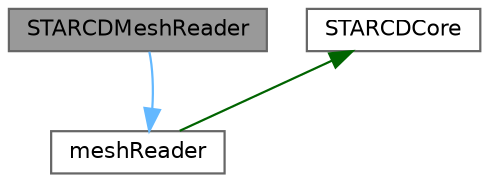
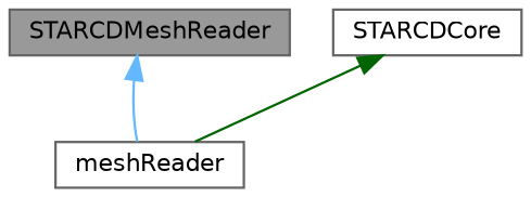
  digraph {
    node [color=gray40 fillcolor=white fontname=Helvetica fontsize=10 shape=box style=filled]
    edge [dir=back fontname=Helvetica fontsize=10 labelfontname=Helvetica labelfontsize=10 style=solid]
    n1 [fillcolor=grey60 fontcolor=black height=0.2 label=STARCDMeshReader width=0.4]
    n2 [height=0.2 label=meshReader width=0.4]
    n3 [height=0.2 label=STARCDCore width=0.4]
-   n2 -> n1 [color=steelblue1]
+   n1 -> n2 [color=steelblue1]
    n3 -> n2 [color=darkgreen]
  }
